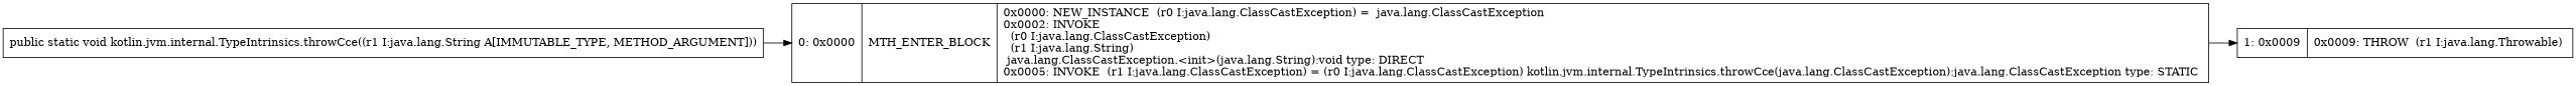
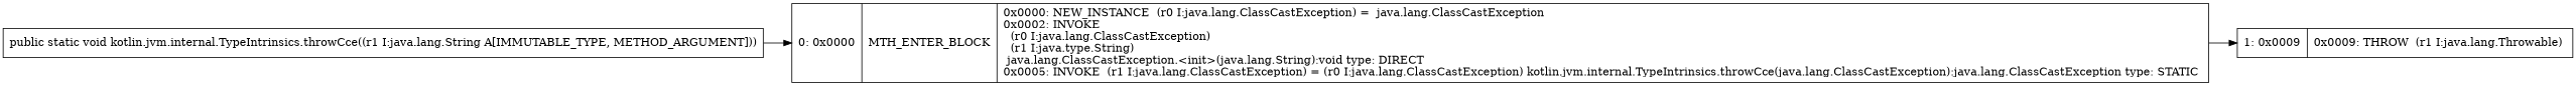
  digraph {
    rankdir=LR
    node [shape=record]
-   n1 [label="{0\:\ 0x0000|MTH_ENTER_BLOCK\l|0x0000: NEW_INSTANCE  (r0 I:java.lang.ClassCastException) =  java.lang.ClassCastException \l0x0002: INVOKE  \l  (r0 I:java.lang.ClassCastException)\l  (r1 I:java.lang.String)\l java.lang.ClassCastException.\<init\>(java.lang.String):void type: DIRECT \l0x0005: INVOKE  (r1 I:java.lang.ClassCastException) = (r0 I:java.lang.ClassCastException) kotlin.jvm.internal.TypeIntrinsics.throwCce(java.lang.ClassCastException):java.lang.ClassCastException type: STATIC \l}"]
+   n1 [label="{0\:\ 0x0000|MTH_ENTER_BLOCK\l|0x0000: NEW_INSTANCE  (r0 I:java.lang.ClassCastException) =  java.lang.ClassCastException \l0x0002: INVOKE  \l  (r0 I:java.lang.ClassCastException)\l  (r1 I:java.type.String)\l java.lang.ClassCastException.\<init\>(java.lang.String):void type: DIRECT \l0x0005: INVOKE  (r1 I:java.lang.ClassCastException) = (r0 I:java.lang.ClassCastException) kotlin.jvm.internal.TypeIntrinsics.throwCce(java.lang.ClassCastException):java.lang.ClassCastException type: STATIC \l}"]
    n2 [label="{1\:\ 0x0009|0x0009: THROW  (r1 I:java.lang.Throwable) \l}"]
    n3 [label="{public static void kotlin.jvm.internal.TypeIntrinsics.throwCce((r1 I:java.lang.String A[IMMUTABLE_TYPE, METHOD_ARGUMENT])) }"]
    n1 -> n2
    n3 -> n1
  }
